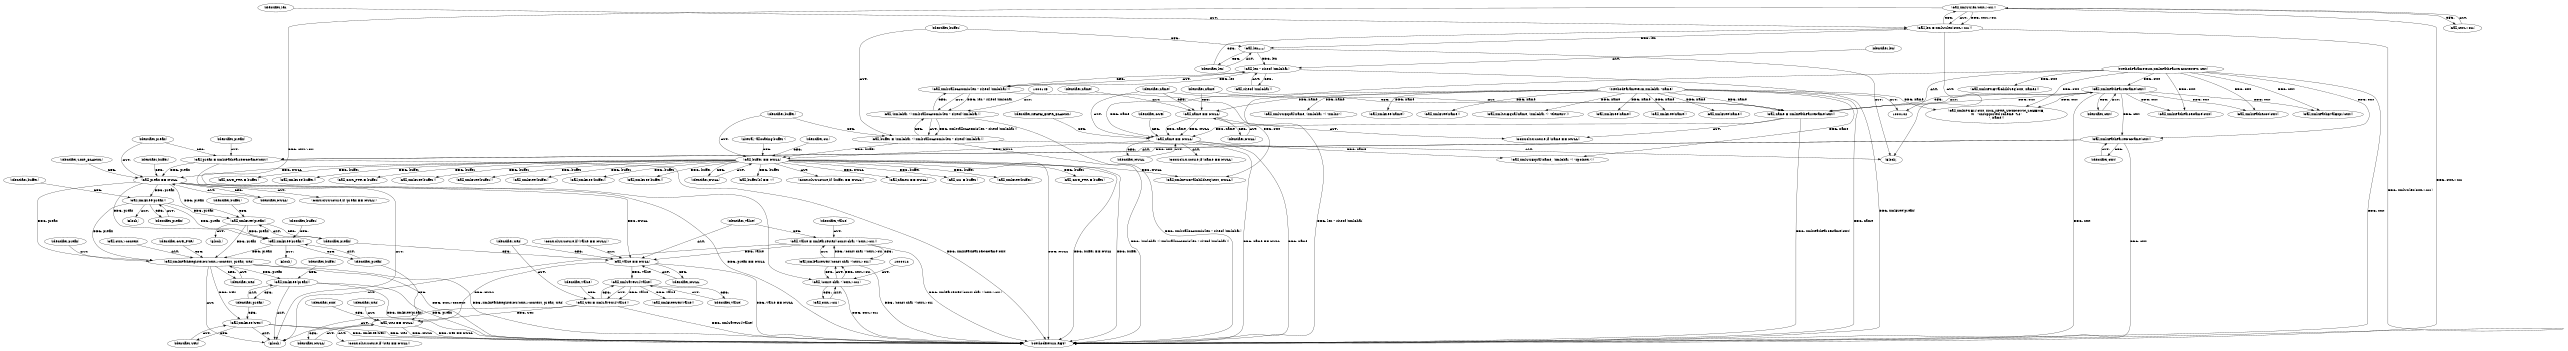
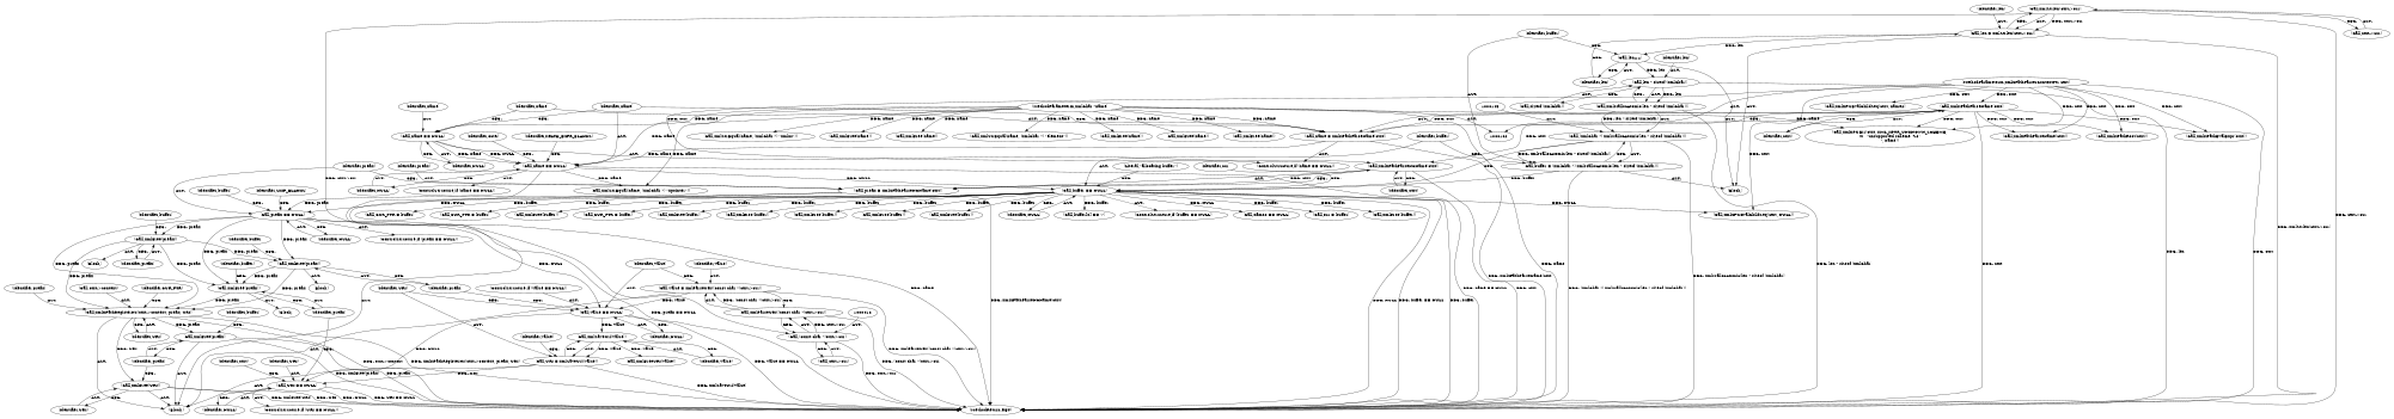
  digraph {
    n1 [label="(Call,xmlXPathRegisterNs(ctxt->context, prefix, URI))"]
    n2 [label="(Call,xmlFree(URI))"]
    n3 [label="(Call,xmlFree(prefix))"]
    n4 [label="(Block,)"]
    n5 [label="(MethodReturn,RET)"]
    n6 [label="(Identifier,URI)"]
    n7 [label="(Identifier,URI)"]
    n8 [label="(Identifier,prefix)"]
    n9 [label="(Call,prefix == NULL)"]
    n10 [label="(Call,xmlFree(prefix))"]
    n11 [label="(Call,xmlFree(prefix))"]
    n12 [label="(Call,xmlFree(prefix))"]
    n13 [label="(Call,value == NULL)"]
    n14 [label="(Identifier,NULL)"]
    n15 [label="(ControlStructure,if (prefix == NULL))"]
    n16 [label="(Identifier,prefix)"]
    n17 [label="(Block,)"]
    n18 [label="(Block,)"]
    n19 [label="(Identifier,prefix)"]
    n20 [label="(Identifier,prefix)"]
    n21 [label="(Block,)"]
    n22 [label="(Call,URI == NULL)"]
    n23 [label="(Call,xmlSaveUri(value))"]
    n24 [label="(Identifier,NULL)"]
    n25 [label="(Call,prefix = xmlXPathParseNCName(ctxt))"]
    n26 [label="(Call,xmlXPathParseNCName(ctxt))"]
    n27 [label="(Identifier,ctxt)"]
    n28 [label="(Call,xmlXPathParseName(ctxt))"]
    n29 [label="(Call,name = xmlXPathParseName(ctxt))"]
    n30 [label="(Call,xmlXPathRoot(ctxt))"]
    n31 [label="(Call,xmlXPathEvalExpr(ctxt))"]
    n32 [label="(Call,xmlXPtrErr(ctxt, XML_XPTR_UNKNOWN_SCHEME,\n\t\t   \"unsupported scheme '%s'\n\", name))"]
    n33 [label="(Identifier,ctxt)"]
    n34 [label="(Call,xmlXPathParseName(ctxt))"]
    n35 [label="(Call,name == NULL)"]
    n36 [label="(ControlStructure,if (name == NULL))"]
    n37 [label="(MethodParameterIn,xmlXPathParserContextPtr ctxt)"]
    n38 [label="(Call,xmlXPtrEvalChildSeq(ctxt, name2))"]
    n39 [label="(Call,xmlXPtrEvalChildSeq(ctxt, NULL))"]
    1000102
    n41 [label="(Call,buffer == NULL)"]
    n42 [label="(Call,CUR_PTR = buffer)"]
    n43 [label="(Call,CUR_PTR = buffer)"]
    n44 [label="(Call,xmlFree(buffer))"]
    n45 [label="(Call,CUR_PTR = buffer)"]
    n46 [label="(Call,xmlFree(buffer))"]
    n47 [label="(Call,xmlFree(buffer))"]
    n48 [label="(Call,xmlFree(buffer))"]
    n49 [label="(Call,xmlFree(buffer))"]
    n50 [label="(Call,xmlFree(buffer))"]
    n51 [label="(Identifier,NULL)"]
    n52 [label="(Call,buffer[0] == '/')"]
    n53 [label="(ControlStructure,if (buffer == NULL))"]
    n54 [label="(Call,name2 == NULL)"]
    n55 [label="(Call,cur = buffer)"]
    n56 [label="(Call,xmlFree(buffer))"]
    n57 [label="(Call,buffer = (xmlChar *) xmlMallocAtomic(len * sizeof (xmlChar)))"]
    n58 [label="(Call,(xmlChar *) xmlMallocAtomic(len * sizeof (xmlChar)))"]
    n59 [label="(Block,)"]
    n60 [label="(Call,xmlMallocAtomic(len * sizeof (xmlChar)))"]
    n61 [label="(Call,len * sizeof (xmlChar))"]
    n62 [label="(Call,sizeof (xmlChar))"]
    n63 [label="(Call,len++)"]
    n64 [label="(Identifier,len)"]
    n65 [label="(Call,len = xmlStrlen(ctxt->cur))"]
    n66 [label="(Call,xmlStrlen(ctxt->cur))"]
    n67 [label="(Call,(const char *)ctxt->cur)"]
    n68 [label="(Call,ctxt->cur)"]
    n69 [label="(Call,xmlParseURI((const char *)ctxt->cur))"]
    n70 [label="(Call,ctxt->cur)"]
    n71 [label="(Identifier,NULL)"]
    n72 [label="(Call,xmlStrEqual(name, (xmlChar *) \"xpointer\"))"]
    n73 [label="(ControlStructure,if (name == NULL))"]
    n74 [label="(MethodParameterIn,xmlChar *name)"]
    n75 [label="(Call,name == NULL)"]
    n76 [label="(Call,xmlStrEqual(name, (xmlChar *) \"xmlns\"))"]
    n77 [label="(Call,xmlFree(name))"]
    n78 [label="(Call,xmlFree(name))"]
    n79 [label="(Call,xmlStrEqual(name, (xmlChar *) \"element\"))"]
    n80 [label="(Call,xmlFree(name))"]
    n81 [label="(Call,xmlFree(name))"]
    n82 [label="(Call,xmlFree(name))"]
    n83 [label="(Identifier,NULL)"]
    n84 [label="(Identifier,NULL)"]
    n85 [label="(ControlStructure,if (URI == NULL))"]
    n86 [label="(Call,URI = xmlSaveUri(value))"]
    n87 [label="(Call,xmlFreeURI(value))"]
    n88 [label="(Identifier,value)"]
    n89 [label="(ControlStructure,if (value == NULL))"]
    n90 [label="(Call,value = xmlParseURI((const char *)ctxt->cur))"]
    n91 [label="(Identifier,prefix)"]
    n92 [label="(Identifier,name)"]
    n93 [label="(Identifier,ctxt)"]
    n94 [label="(Identifier,CUR)"]
    n95 [label="(Identifier,buffer)"]
    n96 [label="(Identifier,name)"]
    n97 [label="(Identifier,len)"]
    n98 [label="(Identifier,XPATH_EXPR_BLANKS)"]
    n99 [label="(Identifier,buffer)"]
    n100 [label="(Identifier,buffer)"]
    n101 [label="(Identifier,len)"]
    n102 [label="(Identifier,prefix)"]
    n103 [label="(Identifier,buffer)"]
    n104 [label="(Identifier,name)"]
    n105 [label="(Literal,\"allocating buffer\")"]
    n106 [label="(Identifier,buffer)"]
    n107 [label="(Identifier,buffer)"]
    n108 [label="(Call,ctxt->context)"]
    n109 [label="(Identifier,cur)"]
    n110 [label="(Identifier,value)"]
    n111 [label="(Identifier,value)"]
    n112 [label="(Identifier,buffer)"]
    n113 [label="(Identifier,URI)"]
    n114 [label="(Identifier,CUR_PTR)"]
    n115 [label="(Identifier,URI)"]
    n116 [label="(Identifier,prefix)"]
    n117 [label="(Identifier,SKIP_BLANKS)"]
    n118 [label="(Identifier,value)"]
    1000145
    1000412
    n1 -> n2 [label="DDG: URI"]
    n1 -> n3 [label="DDG: prefix"]
    n1 -> n4 [label="AST: "]
    n1 -> n5 [label="DDG: ctxt->context"]
    n1 -> n5 [label="DDG: xmlXPathRegisterNs(ctxt->context, prefix, URI)"]
    n1 -> n6 [label="CFG: "]
    n2 -> n4 [label="AST: "]
    n2 -> n5 [label="DDG: xmlFree(URI)"]
    n2 -> n5 [label="DDG: URI"]
    n2 -> n7 [label="CFG: "]
    n3 -> n4 [label="AST: "]
    n3 -> n5 [label="DDG: prefix"]
    n3 -> n5 [label="DDG: xmlFree(prefix)"]
    n3 -> n8 [label="CFG: "]
    n6 -> n1 [label="AST: "]
    n7 -> n2 [label="AST: "]
    n8 -> n2 [label="CFG: "]
    n8 -> n3 [label="AST: "]
    n9 -> n1 [label="DDG: prefix"]
    n9 -> n5 [label="DDG: prefix == NULL"]
    n9 -> n10 [label="DDG: prefix"]
    n9 -> n11 [label="DDG: prefix"]
    n9 -> n12 [label="DDG: prefix"]
    n9 -> n13 [label="DDG: NULL"]
    n9 -> n14 [label="CFG: "]
    n9 -> n15 [label="AST: "]
    n10 -> n1 [label="DDG: prefix"]
    n10 -> n12 [label="DDG: prefix"]
    n10 -> n16 [label="CFG: "]
    n10 -> n17 [label="AST: "]
    n11 -> n1 [label="DDG: prefix"]
    n11 -> n10 [label="DDG: prefix"]
    n11 -> n12 [label="DDG: prefix"]
    n11 -> n18 [label="AST: "]
    n11 -> n19 [label="CFG: "]
    n12 -> n1 [label="DDG: prefix"]
    n12 -> n20 [label="CFG: "]
    n12 -> n21 [label="AST: "]
    n13 -> n5 [label="DDG: value == NULL"]
    n13 -> n22 [label="DDG: NULL"]
    n13 -> n23 [label="DDG: value"]
    n13 -> n24 [label="CFG: "]
    n14 -> n9 [label="AST: "]
    n16 -> n10 [label="AST: "]
    n16 -> n13 [label="CFG: "]
    n19 -> n11 [label="AST: "]
    n20 -> n12 [label="AST: "]
    n20 -> n22 [label="CFG: "]
    n22 -> n5 [label="DDG: URI == NULL"]
    n22 -> n5 [label="DDG: NULL"]
    n22 -> n84 [label="CFG: "]
    n22 -> n85 [label="AST: "]
    n23 -> n86 [label="AST: "]
    n23 -> n86 [label="DDG: value"]
    n23 -> n87 [label="DDG: value"]
    n23 -> n88 [label="CFG: "]
    n24 -> n13 [label="AST: "]
    n25 -> n4 [label="AST: "]
    n25 -> n5 [label="DDG: xmlXPathParseNCName(ctxt)"]
    n25 -> n9 [label="DDG: prefix"]
+   n25 -> n26 [label="CFG: "]
    n26 -> n5 [label="DDG: ctxt"]
    n26 -> n25 [label="AST: "]
    n26 -> n25 [label="DDG: ctxt"]
    n26 -> n27 [label="CFG: "]
    n27 -> n26 [label="AST: "]
    n28 -> n5 [label="DDG: ctxt"]
    n28 -> n26 [label="DDG: ctxt"]
    n28 -> n29 [label="AST: "]
    n28 -> n29 [label="DDG: ctxt"]
    n28 -> n30 [label="DDG: ctxt"]
    n28 -> n31 [label="DDG: ctxt"]
    n28 -> n32 [label="DDG: ctxt"]
    n28 -> n33 [label="CFG: "]
    n28 -> n34 [label="DDG: ctxt"]
    n29 -> n5 [label="DDG: xmlXPathParseName(ctxt)"]
    n29 -> n28 [label="CFG: "]
    n29 -> n35 [label="DDG: name"]
    n29 -> n36 [label="AST: "]
    n33 -> n28 [label="AST: "]
    n35 -> n5 [label="DDG: name"]
    n35 -> n5 [label="DDG: name == NULL"]
    n35 -> n41 [label="DDG: NULL"]
    n35 -> n71 [label="CFG: "]
    n35 -> n72 [label="DDG: name"]
    n35 -> n73 [label="AST: "]
    n37 -> n5 [label="DDG: ctxt"]
    n37 -> n26 [label="DDG: ctxt"]
    n37 -> n28 [label="DDG: ctxt"]
    n37 -> n30 [label="DDG: ctxt"]
    n37 -> n31 [label="DDG: ctxt"]
    n37 -> n32 [label="DDG: ctxt"]
    n37 -> n34 [label="DDG: ctxt"]
    n37 -> n38 [label="DDG: ctxt"]
    n37 -> n39 [label="DDG: ctxt"]
    n37 -> 1000102 [label="AST: "]
    n41 -> n5 [label="DDG: buffer == NULL"]
    n41 -> n5 [label="DDG: buffer"]
    n41 -> n5 [label="DDG: NULL"]
    n41 -> n9 [label="DDG: NULL"]
    n41 -> n39 [label="DDG: NULL"]
    n41 -> n42 [label="DDG: buffer"]
    n41 -> n43 [label="DDG: buffer"]
    n41 -> n44 [label="DDG: buffer"]
    n41 -> n45 [label="DDG: buffer"]
    n41 -> n46 [label="DDG: buffer"]
    n41 -> n47 [label="DDG: buffer"]
    n41 -> n48 [label="DDG: buffer"]
    n41 -> n49 [label="DDG: buffer"]
    n41 -> n50 [label="DDG: buffer"]
    n41 -> n51 [label="CFG: "]
    n41 -> n52 [label="DDG: buffer"]
    n41 -> n53 [label="AST: "]
    n41 -> n54 [label="DDG: NULL"]
    n41 -> n55 [label="DDG: buffer"]
    n41 -> n56 [label="DDG: buffer"]
    n51 -> n41 [label="AST: "]
    n57 -> n5 [label="DDG: (xmlChar *) xmlMallocAtomic(len * sizeof (xmlChar))"]
    n57 -> n41 [label="DDG: buffer"]
    n57 -> n58 [label="CFG: "]
    n57 -> n59 [label="AST: "]
    n58 -> n5 [label="DDG: xmlMallocAtomic(len * sizeof (xmlChar))"]
    n58 -> n57 [label="AST: "]
    n58 -> n57 [label="DDG: xmlMallocAtomic(len * sizeof (xmlChar))"]
-   n58 -> n60 [label="CFG: "]
+   n58 -> n41 [label="CFG: "]
    n60 -> n5 [label="DDG: len * sizeof (xmlChar)"]
    n60 -> n58 [label="AST: "]
    n60 -> n58 [label="DDG: len * sizeof (xmlChar)"]
    n60 -> n61 [label="CFG: "]
-   n61 -> n5 [label="DDG: xmlFree(prefix)"]
+   n61 -> n5 [label="DDG: len"]
    n61 -> n60 [label="AST: "]
    n61 -> n60 [label="DDG: len"]
    n61 -> n62 [label="CFG: "]
    n62 -> n61 [label="AST: "]
    n63 -> n59 [label="AST: "]
    n63 -> n61 [label="DDG: len"]
    n63 -> n64 [label="CFG: "]
    n64 -> n63 [label="AST: "]
    n64 -> n65 [label="CFG: "]
    n65 -> n5 [label="DDG: xmlStrlen(ctxt->cur)"]
    n65 -> n59 [label="AST: "]
    n65 -> n63 [label="DDG: len"]
    n65 -> n66 [label="CFG: "]
    n66 -> n5 [label="DDG: ctxt->cur"]
    n66 -> n65 [label="AST: "]
    n66 -> n65 [label="DDG: ctxt->cur"]
    n66 -> n67 [label="DDG: ctxt->cur"]
    n66 -> n68 [label="CFG: "]
    n67 -> n5 [label="DDG: ctxt->cur"]
    n67 -> n69 [label="AST: "]
    n67 -> n69 [label="DDG: ctxt->cur"]
    n67 -> n70 [label="CFG: "]
    n68 -> n66 [label="AST: "]
    n69 -> n5 [label="DDG: (const char *)ctxt->cur"]
    n69 -> n67 [label="CFG: "]
    n69 -> n90 [label="AST: "]
    n69 -> n90 [label="DDG: (const char *)ctxt->cur"]
    n70 -> n67 [label="AST: "]
    n71 -> n35 [label="AST: "]
    n74 -> n5 [label="DDG: name"]
    n74 -> n29 [label="DDG: name"]
    n74 -> n32 [label="DDG: name"]
    n74 -> n35 [label="DDG: name"]
    n74 -> 1000102 [label="AST: "]
    n74 -> n72 [label="DDG: name"]
    n74 -> n75 [label="DDG: name"]
    n74 -> n76 [label="DDG: name"]
    n74 -> n77 [label="DDG: name"]
    n74 -> n78 [label="DDG: name"]
    n74 -> n79 [label="DDG: name"]
    n74 -> n80 [label="DDG: name"]
    n74 -> n81 [label="DDG: name"]
    n74 -> n82 [label="DDG: name"]
    n75 -> n35 [label="DDG: name"]
    n75 -> n35 [label="DDG: NULL"]
    n75 -> n36 [label="AST: "]
    n75 -> n83 [label="CFG: "]
    n83 -> n75 [label="AST: "]
    n84 -> n22 [label="AST: "]
    n86 -> n4 [label="AST: "]
    n86 -> n5 [label="DDG: xmlSaveUri(value)"]
    n86 -> n22 [label="DDG: URI"]
    n86 -> n23 [label="CFG: "]
    n88 -> n23 [label="AST: "]
    n89 -> n13 [label="AST: "]
    n90 -> n4 [label="AST: "]
    n90 -> n5 [label="DDG: xmlParseURI((const char *)ctxt->cur)"]
    n90 -> n13 [label="DDG: value"]
    n90 -> n69 [label="CFG: "]
    n91 -> n9 [label="AST: "]
    n91 -> n25 [label="CFG: "]
    n92 -> n75 [label="AST: "]
    n93 -> n22 [label="CFG: "]
    n94 -> n35 [label="CFG: "]
    n95 -> n10 [label="CFG: "]
    n96 -> n29 [label="AST: "]
    n96 -> n75 [label="CFG: "]
    n97 -> n65 [label="AST: "]
    n98 -> n35 [label="CFG: "]
    n99 -> n12 [label="CFG: "]
    n100 -> n11 [label="CFG: "]
    n101 -> n61 [label="AST: "]
    n102 -> n1 [label="AST: "]
    n103 -> n57 [label="AST: "]
    n103 -> n63 [label="CFG: "]
    n104 -> n29 [label="CFG: "]
    n104 -> n35 [label="AST: "]
    n104 -> n75 [label="CFG: "]
    n105 -> n41 [label="CFG: "]
    n106 -> n3 [label="CFG: "]
    n107 -> n41 [label="AST: "]
    n107 -> n57 [label="CFG: "]
    n108 -> n1 [label="AST: "]
    n109 -> n41 [label="CFG: "]
    n110 -> n13 [label="AST: "]
    n110 -> n90 [label="CFG: "]
    n111 -> n86 [label="CFG: "]
    n112 -> n9 [label="CFG: "]
    n113 -> n13 [label="CFG: "]
    n113 -> n86 [label="AST: "]
    n114 -> n1 [label="CFG: "]
    n115 -> n22 [label="AST: "]
    n116 -> n25 [label="AST: "]
    n117 -> n9 [label="CFG: "]
    n118 -> n90 [label="AST: "]
    1000145 -> n58 [label="AST: "]
    1000412 -> n67 [label="AST: "]
  }
